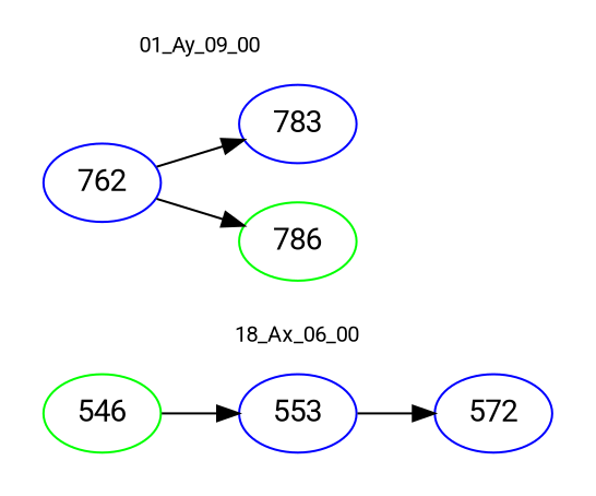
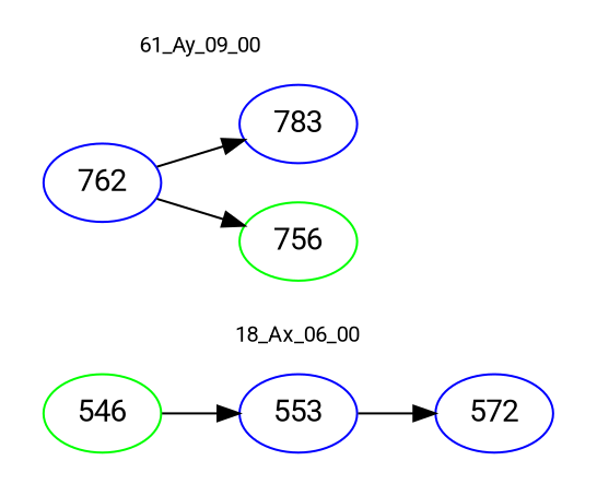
  digraph {
    fontname=Roboto
    rankdir=LR
    node [color=blue fontname=Roboto]
    edge [color=black fontname=Roboto]
    n1 [label=553]
    n2 [color=green label=546]
    n3 [label=572]
    n4 [label=762]
-   n5 [color=green label=786]
+   n5 [color=green label=756]
    n6 [label=783]
    subgraph cluster_1 {
      color=white
      fontsize=10
      label="18_Ax_06_00"
      n1
      n2
      n3
    }
    subgraph cluster_2 {
      color=white
      fontsize=10
-     label="01_Ay_09_00"
+     label="61_Ay_09_00"
      n4
      n5
      n6
    }
    n1 -> n3
    n2 -> n1
    n4 -> n5
    n4 -> n6
  }
